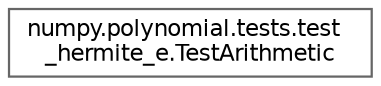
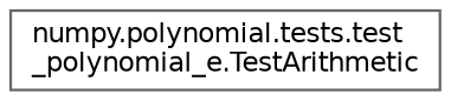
  digraph {
    rankdir=LR
-   n1 [color=grey40 fillcolor=white fontname=Helvetica fontsize=10 height=0.2 label="numpy.polynomial.tests.test\l_hermite_e.TestArithmetic" shape=box style=filled width=0.4]
+   n1 [color=grey40 fillcolor=white fontname=Helvetica fontsize=10 height=0.2 label="numpy.polynomial.tests.test\l_polynomial_e.TestArithmetic" shape=box style=filled width=0.4]
  }
